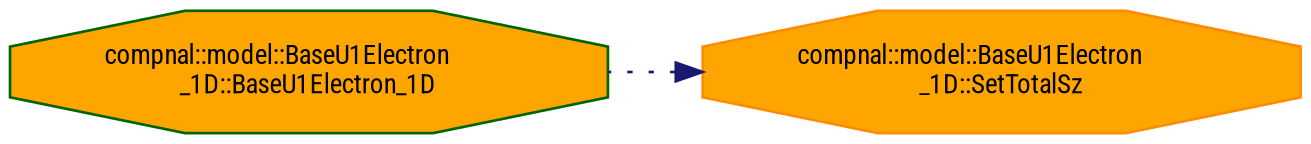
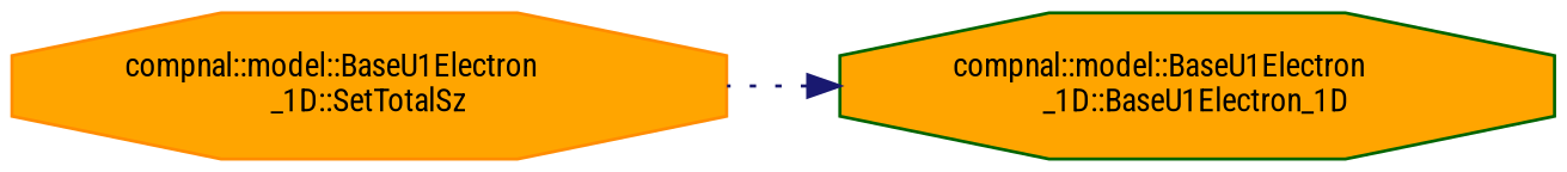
  digraph {
    rankdir=RL
    fontname="Roboto Condensed"
    node [fillcolor=orange fontname="Roboto Condensed" fontsize=10 shape=octagon style=filled]
    n1 [color=darkorange fontcolor=black height=0.2 label="compnal::model::BaseU1Electron\l_1D::SetTotalSz" width=0.4]
    n2 [color=darkgreen height=0.2 label="compnal::model::BaseU1Electron\l_1D::BaseU1Electron_1D" width=0.4]
-   n1 -> n2 [color=midnightblue dir=back fontname="Roboto Condensed" fontsize=10 labelfontname=Helvetica labelfontsize=10 style=dotted]
+   n2 -> n1 [color=midnightblue dir=back fontname="Roboto Condensed" fontsize=10 labelfontname=Helvetica labelfontsize=10 style=dotted]
  }
